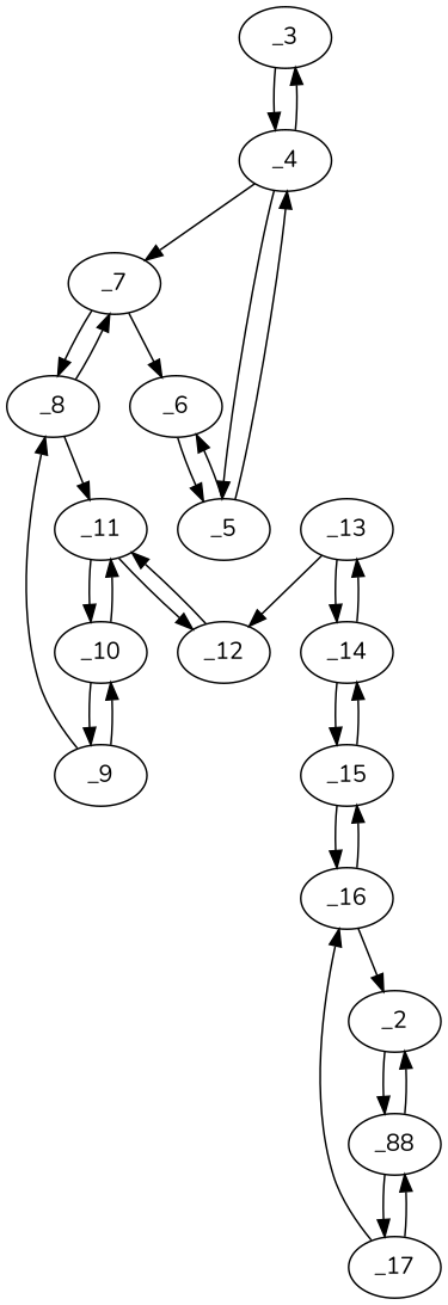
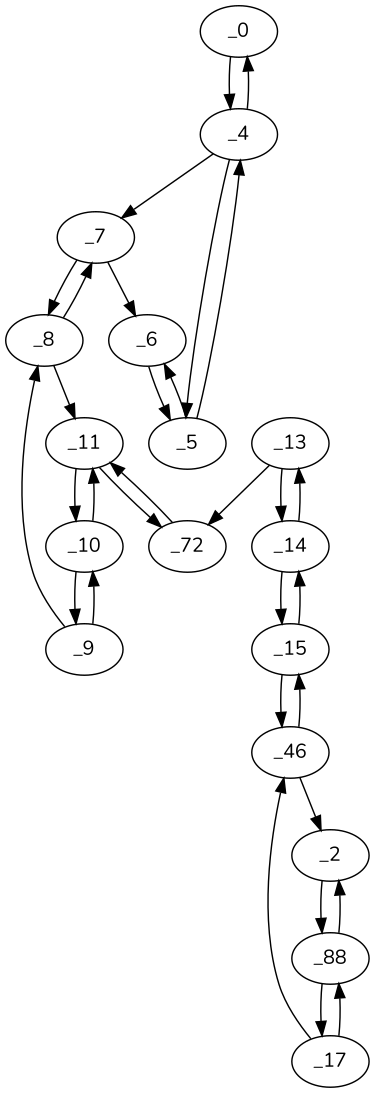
  digraph {
    fontname=Nunito
    node [fontname=Nunito]
    edge [angle=-2.403778 fontname=Nunito orient=-0.672673]
-   _3 [x=41.000000 y=120.000000]
+   _3 [x=41.000000 y=120.000000 label=_0]
    _4 [x=46.000000 y=104.000000]
    _5 [x=53.000000 y=91.000000]
    _7 [x=73.000000 y=69.000000]
    _2 [x=214.000000 y=157.000000]
    n6 [label=_88 x=210.000000 y=140.000000]
    _17 [x=200.000000 y=129.000000]
-   _16 [x=190.000000 y=119.000000]
+   _16 [x=190.000000 y=119.000000 label=_46]
    _6 [x=61.000000 y=78.000000]
    _8 [x=88.000000 y=63.000000]
    _11 [x=131.000000 y=74.000000]
    _9 [x=104.000000 y=65.000000]
    _10 [x=115.000000 y=75.000000]
-   _12 [x=143.000000 y=83.000000]
+   _12 [x=143.000000 y=83.000000 label=_72]
    _13 [x=154.000000 y=92.000000]
    _14 [x=165.000000 y=102.000000]
    _15 [x=179.000000 y=109.000000]
    _3 -> _4 [angle=-1.267911 orient=-0.954480]
    _4 -> _3 [angle=1.873681 orient=0.954480]
    _4 -> _5 [angle=-1.076855 orient=-0.880471]
    _4 -> _7 [angle=-0.643501 orient=-0.600000]
    _5 -> _4 [angle=2.064738 orient=0.880471]
    _5 -> _6 [angle=-1.019141 orient=-0.851658]
    _7 -> _6 [angle=2.498092 orient=0.600000]
    _7 -> _8 [angle=-0.380506 orient=-0.371391]
    _2 -> n6 [angle=-1.801887 orient=-0.973417]
    n6 -> _2 [angle=1.339706 orient=0.973417]
    n6 -> _17 [angle=-2.308611 orient=-0.739940]
    _17 -> n6 [angle=0.832981 orient=0.739940]
    _17 -> _16 [angle=-2.356194 orient=-0.707107]
    _16 -> _2 [angle=0.785398 orient=0.707107]
    _16 -> _15
    _6 -> _5 [angle=2.122451 orient=0.851658]
    _8 -> _7 [angle=2.761086 orient=0.371391]
    _8 -> _11 [angle=0.124355 orient=0.124035]
    _11 -> _10 [angle=3.079174 orient=0.062378]
    _11 -> _12 [angle=0.643501 orient=0.600000]
    _9 -> _8 [angle=-3.017238 orient=-0.124035]
    _9 -> _10 [angle=0.737815 orient=0.672673]
    _10 -> _11 [angle=-0.062419 orient=-0.062378]
    _10 -> _9
    _12 -> _11 [angle=-2.498092 orient=-0.600000]
    _13 -> _12 [angle=-2.455863 orient=-0.633238]
    _13 -> _14 [angle=0.737815 orient=0.672673]
    _14 -> _13
    _14 -> _15 [angle=0.463648 orient=0.447214]
    _15 -> _16 [angle=0.737815 orient=0.672673]
    _15 -> _14 [angle=-2.677945 orient=-0.447214]
  }
